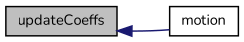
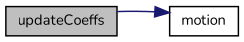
  digraph {
    rankdir=LR
    fontname=Nunito
    node [color=black fontname=Nunito fontsize=10 shape=record]
    n1 [fillcolor=grey75 fontcolor=black height=0.2 label=updateCoeffs style=filled width=0.4]
    n2 [height=0.2 label=motion width=0.4]
-   n1 -> n2 [color=midnightblue dir=back fontname=Nunito fontsize=10 labelfontname=Helvetica labelfontsize=10 style=solid]
+   n2 -> n1 [color=midnightblue dir=back fontname=Nunito fontsize=10 labelfontname=Helvetica labelfontsize=10 style=solid]
  }
